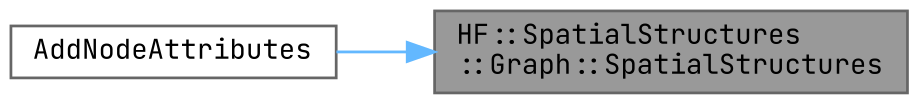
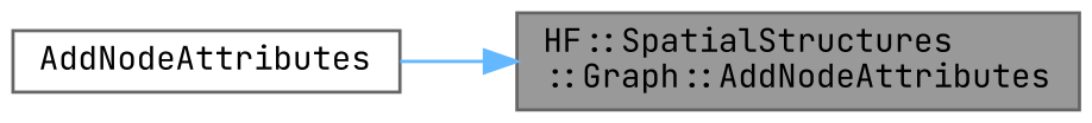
  digraph {
    rankdir=RL
    fontname="JetBrains Mono"
    node [fontname="JetBrains Mono" fontsize=10 shape=box style=filled]
-   n1 [color=gray40 fillcolor=grey60 fontcolor=black height=0.2 label="HF::SpatialStructures\l::Graph::SpatialStructures" width=0.4]
+   n1 [color=gray40 fillcolor=grey60 fontcolor=black height=0.2 label="HF::SpatialStructures\l::Graph::AddNodeAttributes" width=0.4]
    n2 [color=grey40 fillcolor=white height=0.2 label=AddNodeAttributes width=0.4]
    n1 -> n2 [color=steelblue1 dir=back fontname="JetBrains Mono" fontsize=10 labelfontname=Helvetica labelfontsize=10 style=solid]
  }
